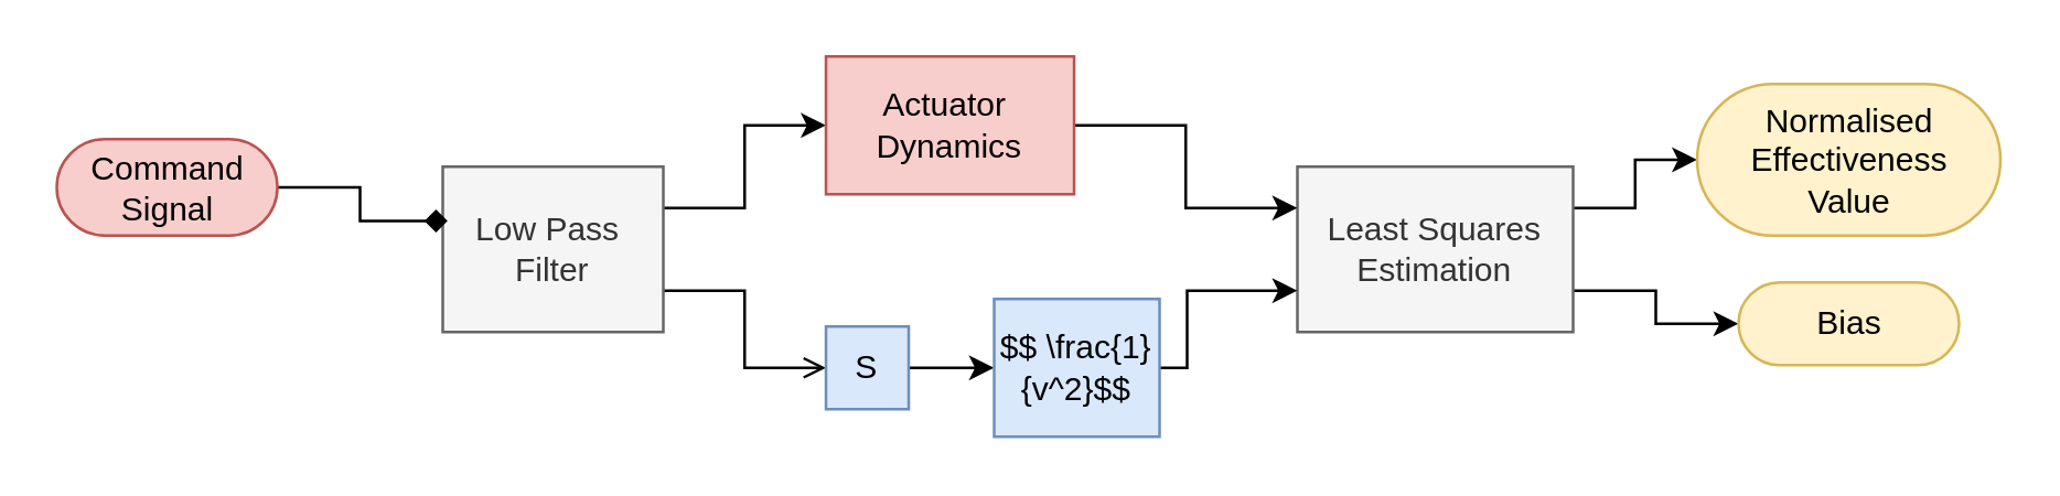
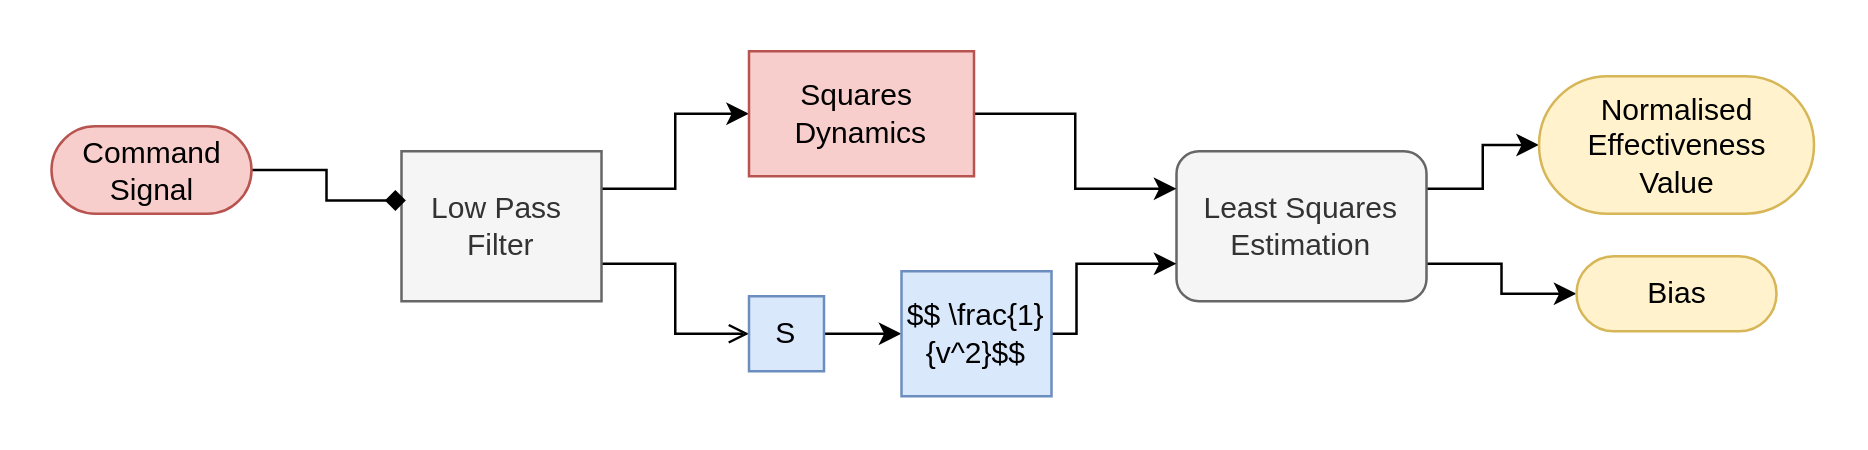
  <mxCell id="0" />
  <mxCell id="1" parent="0" />
  <mxCell id="2" style="edgeStyle=orthogonalEdgeStyle;rounded=0;orthogonalLoop=1;jettySize=auto;html=1;exitX=1;exitY=0.25;exitDx=0;exitDy=0;" edge="1" parent="1" source="4" target="17"><mxGeometry relative="1" as="geometry" /></mxCell>
  <mxCell id="3" style="edgeStyle=orthogonalEdgeStyle;rounded=0;orthogonalLoop=1;jettySize=auto;html=1;exitX=1;exitY=0.75;exitDx=0;exitDy=0;entryX=0;entryY=0.5;entryDx=0;entryDy=0;endArrow=open;" edge="1" parent="1" source="4" target="13"><mxGeometry relative="1" as="geometry" /></mxCell>
  <mxCell id="4" value="Low Pass&amp;nbsp;&lt;br&gt;Filter" style="rounded=0;whiteSpace=wrap;html=1;fillColor=#f5f5f5;fontColor=#333333;strokeColor=#666666;" vertex="1" parent="1"><mxGeometry x="160" y="60" width="80" height="60" as="geometry" /></mxCell>
  <mxCell id="5" style="edgeStyle=orthogonalEdgeStyle;rounded=0;orthogonalLoop=1;jettySize=auto;html=1;exitX=1;exitY=0.25;exitDx=0;exitDy=0;" edge="1" parent="1" source="7" target="8"><mxGeometry relative="1" as="geometry" /></mxCell>
  <mxCell id="6" style="edgeStyle=orthogonalEdgeStyle;rounded=0;orthogonalLoop=1;jettySize=auto;html=1;exitX=1;exitY=0.75;exitDx=0;exitDy=0;entryX=0;entryY=0.5;entryDx=0;entryDy=0;entryPerimeter=0;" edge="1" parent="1" source="7" target="9"><mxGeometry relative="1" as="geometry" /></mxCell>
- <mxCell id="7" value="Least Squares&lt;br&gt;Estimation" style="rounded=0;whiteSpace=wrap;html=1;fillColor=#f5f5f5;fontColor=#333333;strokeColor=#666666;" vertex="1" parent="1"><mxGeometry x="470" y="60" width="100" height="60" as="geometry" /></mxCell>
+ <mxCell id="7" value="Least Squares&lt;br&gt;Estimation" style="whiteSpace=wrap;html=1;fillColor=#f5f5f5;fontColor=#333333;strokeColor=#666666;rounded=1;" vertex="1" parent="1"><mxGeometry x="470" y="60" width="100" height="60" as="geometry" /></mxCell>
  <mxCell id="8" value="Normalised&lt;br&gt;Effectiveness&lt;br&gt;Value" style="html=1;dashed=0;whitespace=wrap;shape=mxgraph.dfd.start;fillColor=#fff2cc;strokeColor=#d6b656;" vertex="1" parent="1"><mxGeometry x="615" y="30" width="110" height="55" as="geometry" /></mxCell>
  <mxCell id="9" value="Bias" style="html=1;dashed=0;whitespace=wrap;shape=mxgraph.dfd.start;fillColor=#fff2cc;strokeColor=#d6b656;" vertex="1" parent="1"><mxGeometry x="630" y="102" width="80" height="30" as="geometry" /></mxCell>
  <mxCell id="10" style="edgeStyle=orthogonalEdgeStyle;rounded=0;orthogonalLoop=1;jettySize=auto;html=1;exitX=1;exitY=0.5;exitDx=0;exitDy=0;exitPerimeter=0;entryX=0.022;entryY=0.328;entryDx=0;entryDy=0;entryPerimeter=0;endArrow=diamond;" edge="1" parent="1" source="11" target="4"><mxGeometry relative="1" as="geometry" /></mxCell>
  <mxCell id="11" value="Command&lt;br&gt;Signal" style="html=1;dashed=0;whitespace=wrap;shape=mxgraph.dfd.start;fillColor=#f8cecc;strokeColor=#b85450;" vertex="1" parent="1"><mxGeometry x="20" y="50" width="80" height="35" as="geometry" /></mxCell>
  <mxCell id="12" style="edgeStyle=orthogonalEdgeStyle;rounded=0;orthogonalLoop=1;jettySize=auto;html=1;exitX=1;exitY=0.5;exitDx=0;exitDy=0;entryX=0;entryY=0.5;entryDx=0;entryDy=0;" edge="1" parent="1" source="13" target="15"><mxGeometry relative="1" as="geometry" /></mxCell>
  <mxCell id="13" value="S" style="rounded=0;whiteSpace=wrap;html=1;fillColor=#dae8fc;strokeColor=#6c8ebf;" vertex="1" parent="1"><mxGeometry x="299" y="118" width="30" height="30" as="geometry" /></mxCell>
  <mxCell id="14" style="edgeStyle=orthogonalEdgeStyle;rounded=0;orthogonalLoop=1;jettySize=auto;html=1;exitX=1;exitY=0.5;exitDx=0;exitDy=0;entryX=0;entryY=0.75;entryDx=0;entryDy=0;" edge="1" parent="1" source="15" target="7"><mxGeometry relative="1" as="geometry"><Array as="points"><mxPoint x="430" y="133" /><mxPoint x="430" y="105" /></Array></mxGeometry></mxCell>
  <mxCell id="15" value="$$ \frac{1}{v^2}$$" style="rounded=0;whiteSpace=wrap;html=1;fillColor=#dae8fc;strokeColor=#6c8ebf;" vertex="1" parent="1"><mxGeometry x="360" y="108" width="60" height="50" as="geometry" /></mxCell>
  <mxCell id="16" style="edgeStyle=orthogonalEdgeStyle;rounded=0;orthogonalLoop=1;jettySize=auto;html=1;exitX=1;exitY=0.5;exitDx=0;exitDy=0;entryX=0;entryY=0.25;entryDx=0;entryDy=0;" edge="1" parent="1" source="17" target="7"><mxGeometry relative="1" as="geometry" /></mxCell>
- <mxCell id="17" value="Actuator&amp;nbsp;&lt;br&gt;Dynamics" style="rounded=0;whiteSpace=wrap;html=1;fillColor=#f8cecc;strokeColor=#b85450;" vertex="1" parent="1"><mxGeometry x="299" y="20" width="90" height="50" as="geometry" /></mxCell>
+ <mxCell id="17" value="Squares&amp;nbsp;&lt;br&gt;Dynamics" style="rounded=0;whiteSpace=wrap;html=1;fillColor=#f8cecc;strokeColor=#b85450;" vertex="1" parent="1"><mxGeometry x="299" y="20" width="90" height="50" as="geometry" /></mxCell>
